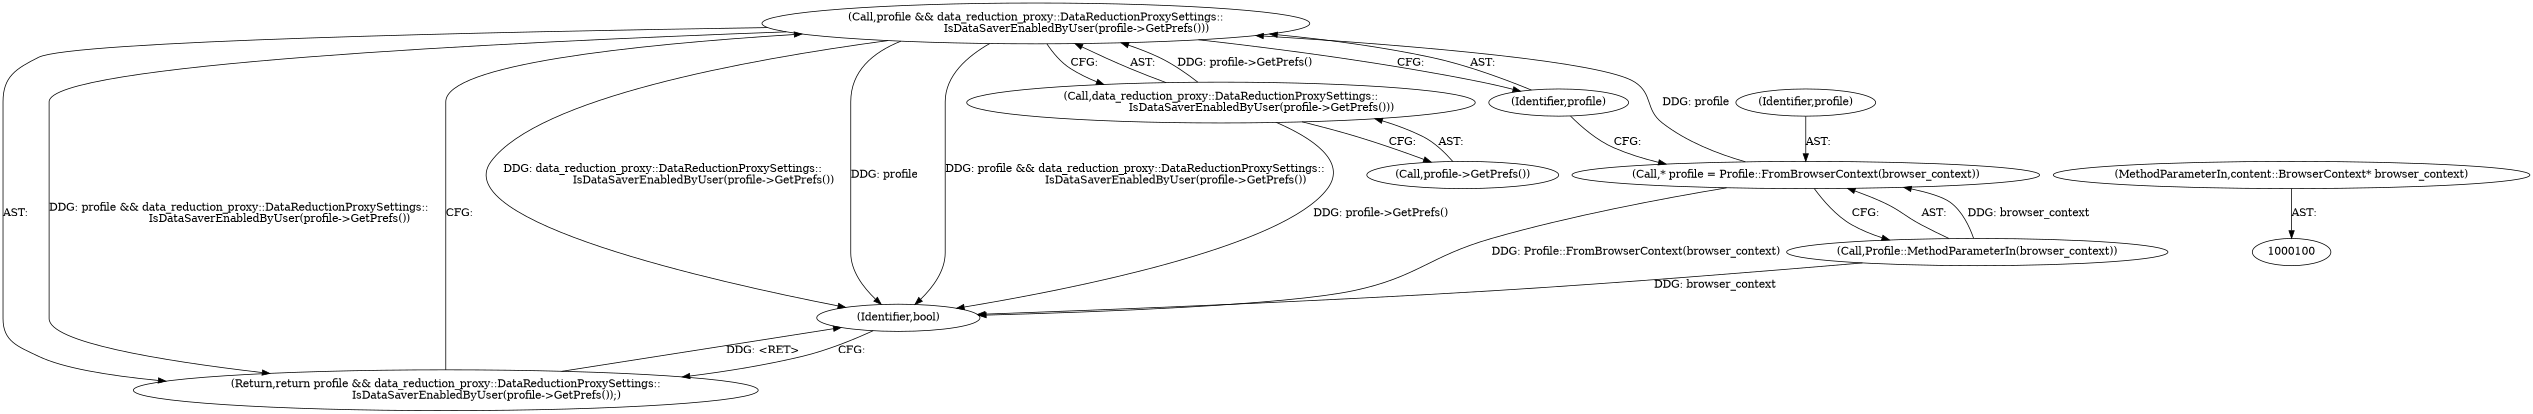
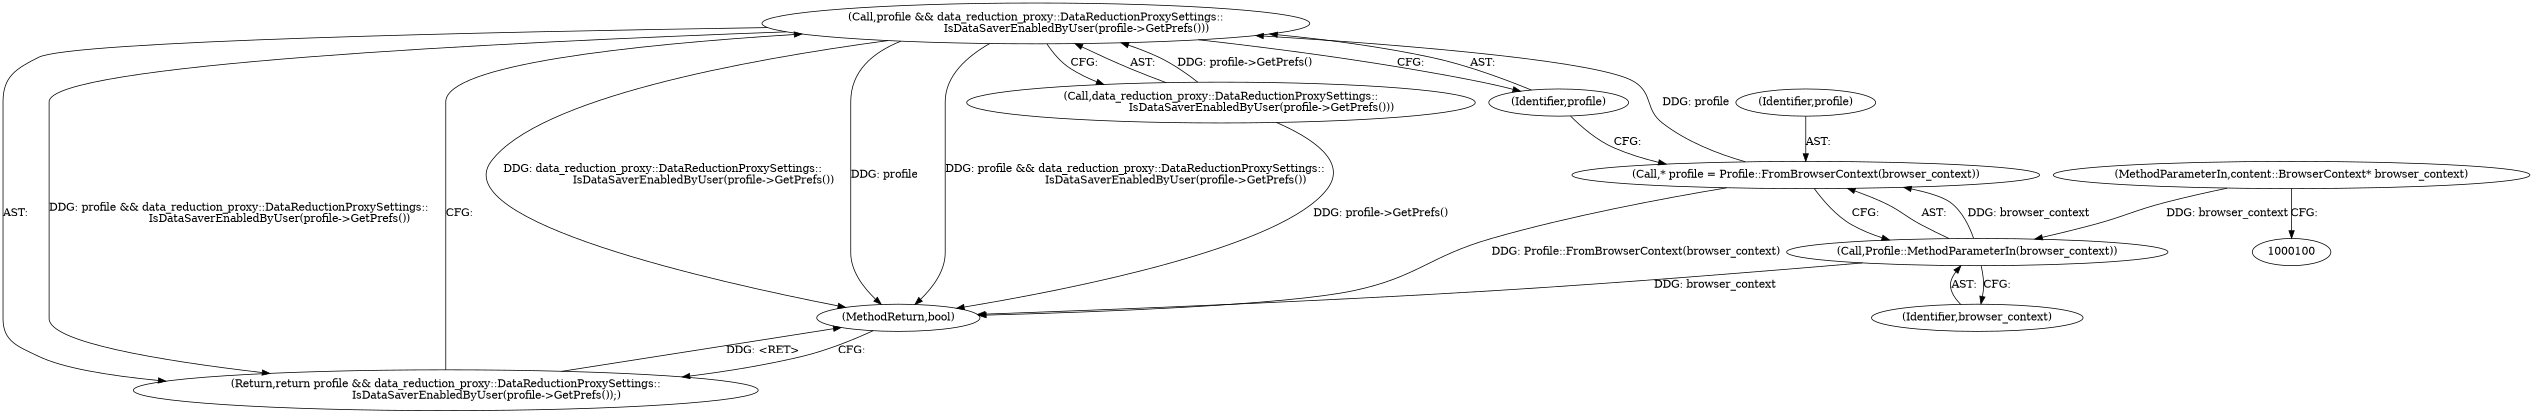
  digraph {
    fontname="DejaVu Serif"
    node [fontname="DejaVu Serif"]
    edge [fontname="DejaVu Serif"]
    n1 [label="(Call,profile && data_reduction_proxy::DataReductionProxySettings::\n                        IsDataSaverEnabledByUser(profile->GetPrefs()))"]
    n2 [label="(Call,data_reduction_proxy::DataReductionProxySettings::\n                        IsDataSaverEnabledByUser(profile->GetPrefs()))"]
    n3 [label="(Return,return profile && data_reduction_proxy::DataReductionProxySettings::\n                        IsDataSaverEnabledByUser(profile->GetPrefs());)"]
    n4 [label="(Identifier,profile)"]
-   n5 [label="(Identifier,bool)"]
-   n6 [label="(Call,profile->GetPrefs())"]
+   n5 [label="(MethodReturn,bool)"]
    n7 [label="(Call,* profile = Profile::FromBrowserContext(browser_context))"]
    n8 [label="(Call,Profile::MethodParameterIn(browser_context))"]
+   n9 [label="(Identifier,browser_context)"]
    n10 [label="(MethodParameterIn,content::BrowserContext* browser_context)"]
    1000100
    n12 [label="(Identifier,profile)"]
    n1 -> n2 [label="CFG: "]
    n1 -> n3 [label="AST: "]
    n1 -> n3 [label="DDG: profile && data_reduction_proxy::DataReductionProxySettings::\n                        IsDataSaverEnabledByUser(profile->GetPrefs())"]
    n1 -> n4 [label="CFG: "]
    n1 -> n5 [label="DDG: data_reduction_proxy::DataReductionProxySettings::\n                        IsDataSaverEnabledByUser(profile->GetPrefs())"]
    n1 -> n5 [label="DDG: profile"]
    n1 -> n5 [label="DDG: profile && data_reduction_proxy::DataReductionProxySettings::\n                        IsDataSaverEnabledByUser(profile->GetPrefs())"]
    n2 -> n1 [label="AST: "]
    n2 -> n1 [label="DDG: profile->GetPrefs()"]
    n2 -> n5 [label="DDG: profile->GetPrefs()"]
-   n2 -> n6 [label="CFG: "]
    n3 -> n1 [label="CFG: "]
    n3 -> n5 [label="DDG: <RET>"]
    n4 -> n1 [label="AST: "]
    n4 -> n7 [label="CFG: "]
    n5 -> n3 [label="CFG: "]
-   n6 -> n2 [label="AST: "]
    n7 -> n1 [label="DDG: profile"]
    n7 -> n5 [label="DDG: Profile::FromBrowserContext(browser_context)"]
    n7 -> n8 [label="CFG: "]
    n8 -> n5 [label="DDG: browser_context"]
    n8 -> n7 [label="AST: "]
    n8 -> n7 [label="DDG: browser_context"]
-   n10 -> 1000100 [label="AST: "]
+   n8 -> n9 [label="CFG: "]
+   n9 -> n8 [label="AST: "]
+   n10 -> n8 [label="DDG: browser_context"]
+   n10 -> 1000100 [label="CFG: "]
    n12 -> n7 [label="AST: "]
  }
